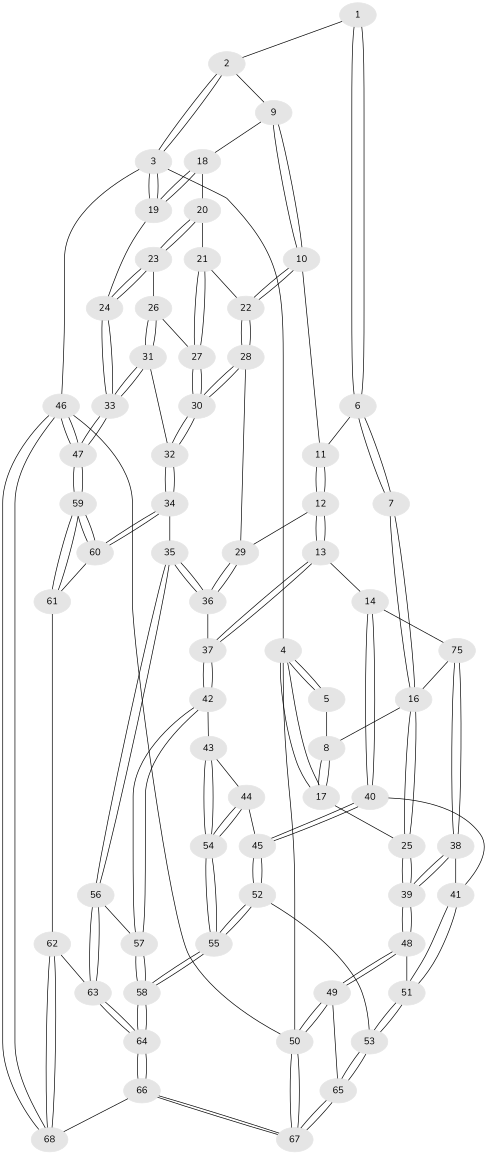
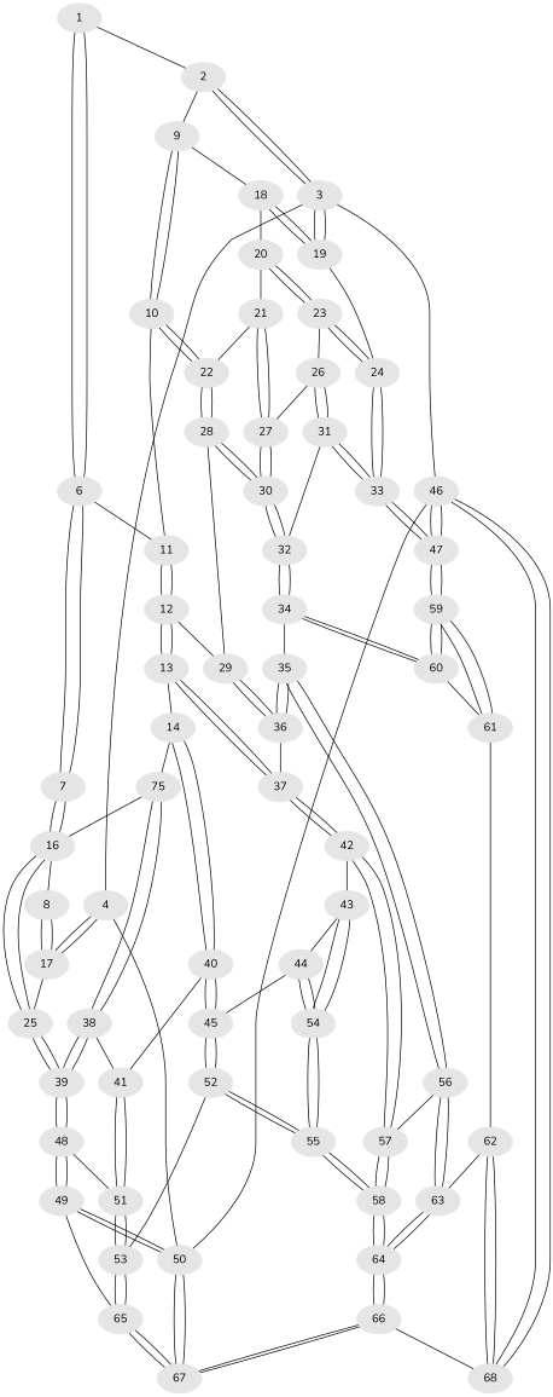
  graph {
    fontname=Nunito
    node [color=gray90 fontname=Nunito style=filled]
    edge [fontname=Nunito]
    1
    2
    6
    3
    9
    7
    11
    4
    19
    46
    10
    18
-   5
    17
    50
    24
    47
    68
    8
    25
    67
    16
    12
    22
    20
    28
    13
    29
    14
    37
    36
    n32 [label=75]
    40
    42
    38
    41
    45
    39
    21
    23
    33
    27
    26
    30
    31
    48
    32
    34
    35
    60
    59
    56
    61
    57
    63
    43
    51
    49
    52
    53
    44
    54
    58
    55
    65
    64
    66
    62
    1 -- 2
    1 -- 6
    1 -- 6
    2 -- 3
    2 -- 3
    2 -- 9
    6 -- 7
    6 -- 7
    6 -- 11
    3 -- 4
    3 -- 19
    3 -- 19
    3 -- 46
    9 -- 10
    9 -- 10
    9 -- 18
    7 -- 16
    7 -- 16
    11 -- 12
    11 -- 12
-   4 -- 5
-   4 -- 5
    4 -- 17
    4 -- 17
    4 -- 50
    19 -- 24
    46 -- 50
    46 -- 47
    46 -- 47
    46 -- 68
    46 -- 68
    10 -- 11
    10 -- 22
    10 -- 22
    18 -- 19
    18 -- 19
    18 -- 20
-   5 -- 8
    17 -- 25
    50 -- 67
    50 -- 67
    24 -- 33
    24 -- 33
    47 -- 59
    47 -- 59
    8 -- 17
    8 -- 17
    25 -- 39
    25 -- 39
    16 -- 8
    16 -- 25
    16 -- 25
    12 -- 13
    12 -- 13
    12 -- 29
    22 -- 28
    22 -- 28
    20 -- 21
    20 -- 23
    20 -- 23
    28 -- 29
    28 -- 30
    28 -- 30
    13 -- 14
    13 -- 37
    13 -- 37
    29 -- 36
    29 -- 36
    14 -- n32
    14 -- 40
    14 -- 40
    37 -- 42
    37 -- 42
    36 -- 37
    n32 -- 16
    n32 -- 38
    n32 -- 38
    40 -- 41
    40 -- 45
    40 -- 45
    42 -- 57
    42 -- 57
    42 -- 43
    38 -- 41
    38 -- 39
    38 -- 39
    41 -- 51
    41 -- 51
    45 -- 52
    45 -- 52
    39 -- 48
    39 -- 48
    21 -- 22
    21 -- 27
    21 -- 27
    23 -- 24
    23 -- 24
    23 -- 26
    33 -- 47
    33 -- 47
    27 -- 30
    27 -- 30
    26 -- 27
    26 -- 31
    26 -- 31
    30 -- 32
    30 -- 32
    31 -- 33
    31 -- 33
    31 -- 32
    48 -- 51
    48 -- 49
    48 -- 49
    32 -- 34
    32 -- 34
    34 -- 35
    34 -- 60
    34 -- 60
    35 -- 36
    35 -- 36
    35 -- 56
    35 -- 56
    60 -- 61
    59 -- 60
    59 -- 60
    59 -- 61
    59 -- 61
    56 -- 57
    56 -- 63
    56 -- 63
    61 -- 62
    57 -- 58
    57 -- 58
    63 -- 64
    63 -- 64
    43 -- 44
    43 -- 54
    43 -- 54
    51 -- 53
    51 -- 53
    49 -- 50
    49 -- 50
    49 -- 65
    52 -- 53
    52 -- 55
    52 -- 55
    53 -- 65
    53 -- 65
    44 -- 45
    44 -- 54
    44 -- 54
    54 -- 55
    54 -- 55
    58 -- 64
    58 -- 64
    55 -- 58
    55 -- 58
    65 -- 67
    65 -- 67
    64 -- 66
    64 -- 66
    66 -- 68
    66 -- 67
    66 -- 67
    62 -- 68
    62 -- 68
    62 -- 63
  }
